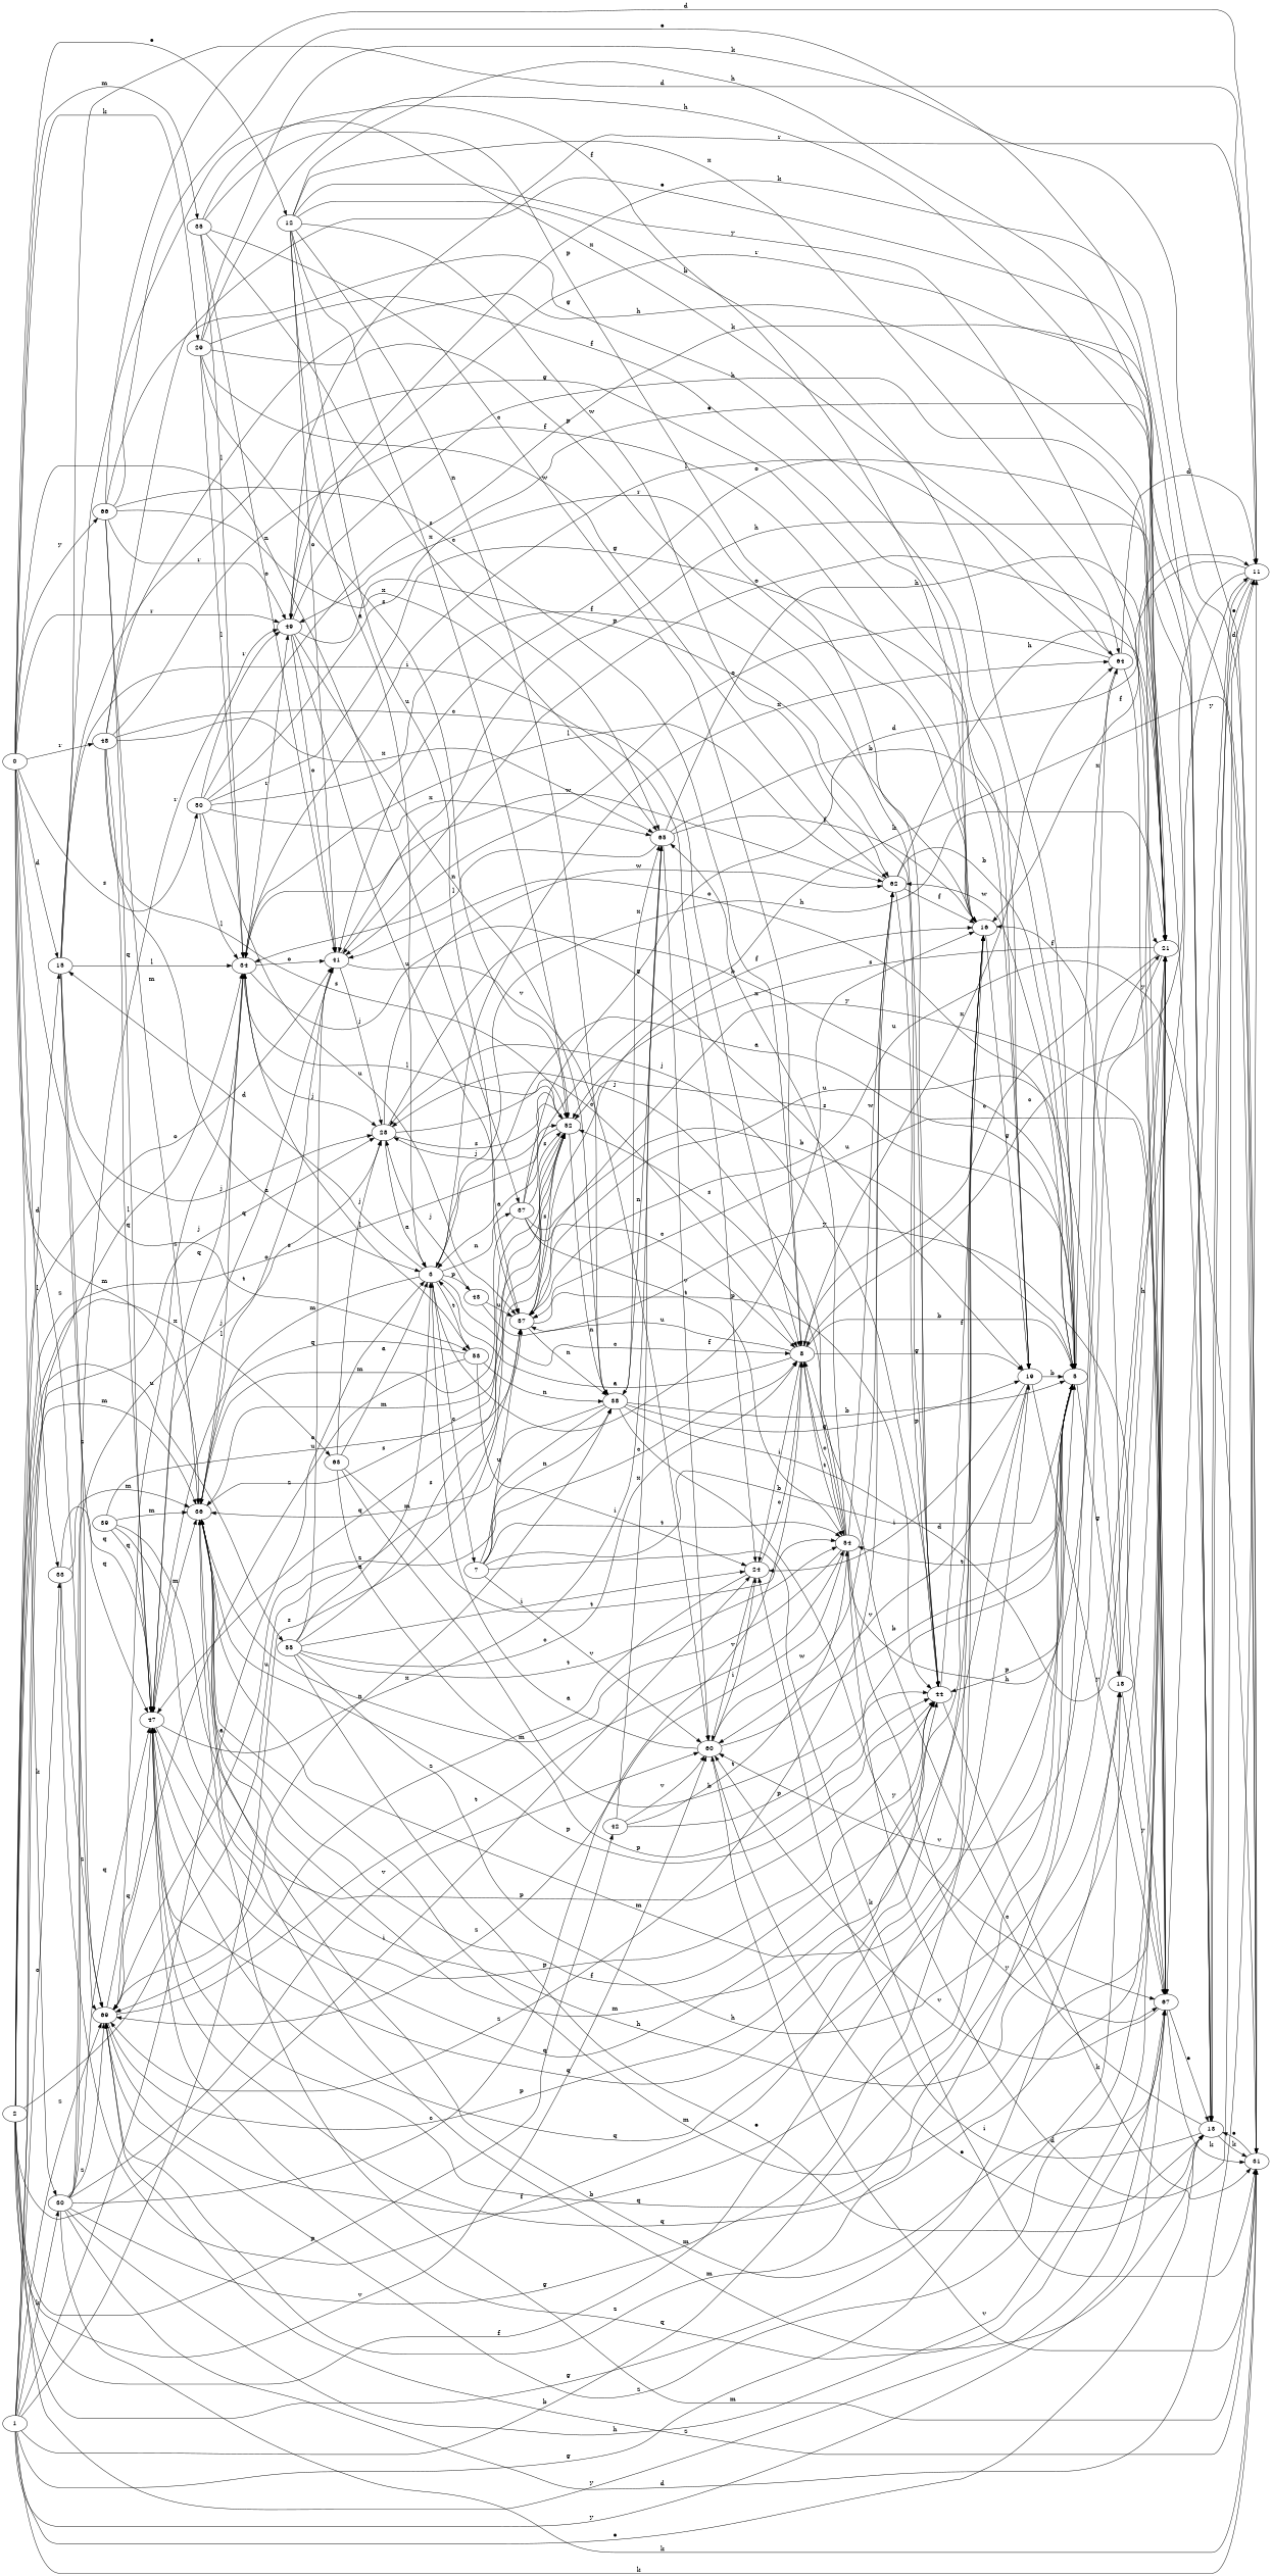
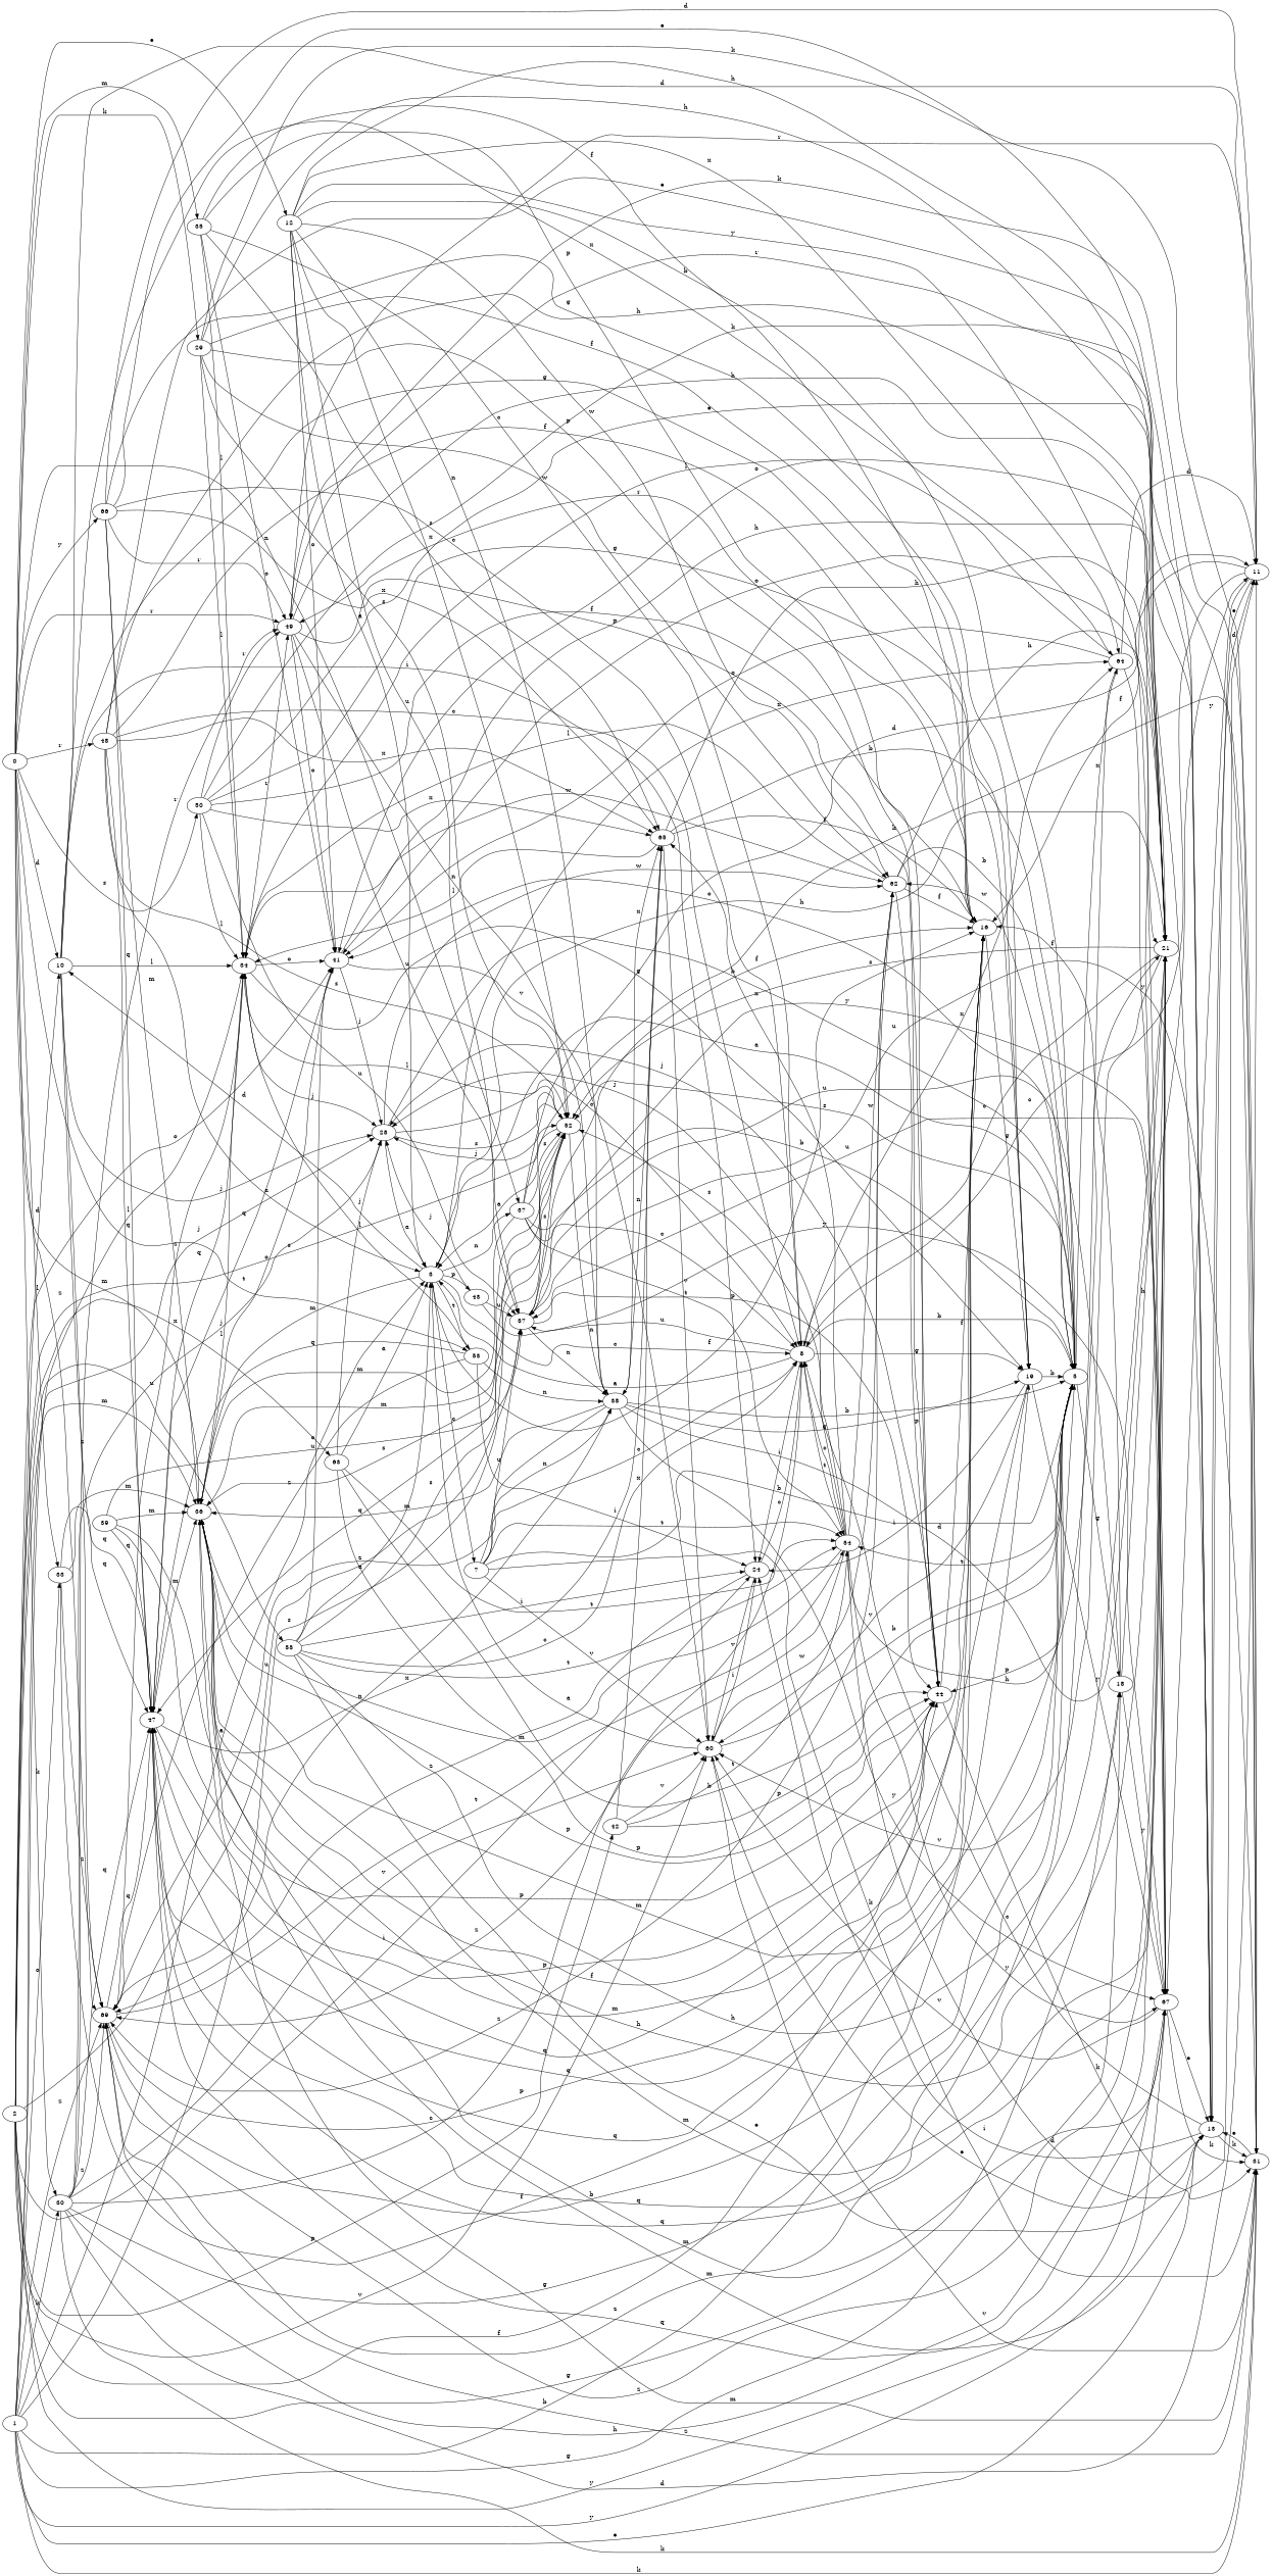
  strict digraph {
    rankdir=LR
    0
-   10 [label=15]
+   10
    12
    29
    30
    33
    35
    36
    37
    48
    49
    50
    53
    66
    69
    28
    34
    24
    64
    47
    19
    11
    3
    5
    52
    67
    41
    57
    21
    62
    38
    31
    16
    44
    60
    8
    65
    54
    13
    1
    18
    7
    43
    39
    2
    42
    55
    63
    0 -> 10 [label=d]
    0 -> 12 [label=e]
    0 -> 29 [label=k]
    0 -> 30 [label=k]
    0 -> 33 [label=l]
    0 -> 35 [label=m]
    0 -> 36 [label=m]
    0 -> 37 [label=n]
    0 -> 48 [label=r]
    0 -> 49 [label=r]
    0 -> 50 [label=s]
    0 -> 53 [label=t]
    0 -> 66 [label=y]
    0 -> 69 [label=z]
    10 -> 69 [label=z]
    10 -> 28 [label=j]
    10 -> 34 [label=l]
    10 -> 24 [label=i]
    10 -> 64 [label=x]
    10 -> 47 [label=q]
    10 -> 19 [label=g]
    10 -> 11 [label=d]
    12 -> 64 [label=x]
    12 -> 3 [label=a]
    12 -> 5 [label=b]
    12 -> 52 [label=s]
    12 -> 67 [label=y]
    12 -> 41 [label=o]
    12 -> 57 [label=u]
    12 -> 21 [label=h]
    12 -> 62 [label=w]
    12 -> 38 [label=n]
    29 -> 34 [label=l]
    29 -> 52 [label=s]
    29 -> 21 [label=h]
    29 -> 62 [label=w]
    29 -> 31 [label=k]
    29 -> 16 [label=f]
    29 -> 44 [label=p]
    30 -> 49 [label=r]
    30 -> 69 [label=z]
    30 -> 28 [label=j]
    30 -> 47 [label=q]
    30 -> 19 [label=g]
    30 -> 11 [label=d]
    30 -> 21 [label=h]
    30 -> 31 [label=k]
    30 -> 60 [label=v]
    30 -> 8 [label=c]
    33 -> 36 [label=m]
    33 -> 69 [label=z]
    33 -> 47 [label=q]
    33 -> 16 [label=f]
    35 -> 34 [label=l]
    35 -> 41 [label=o]
    35 -> 16 [label=f]
    35 -> 44 [label=p]
    35 -> 8 [label=c]
    35 -> 65 [label=x]
    36 -> 34 [label=l]
    36 -> 52 [label=s]
    36 -> 41 [label=o]
    36 -> 16 [label=f]
    36 -> 44 [label=p]
    37 -> 36 [label=m]
    37 -> 11 [label=d]
    37 -> 5 [label=b]
    37 -> 52 [label=s]
    37 -> 31 [label=k]
    37 -> 8 [label=c]
    37 -> 54 [label=t]
    48 -> 47 [label=q]
    48 -> 3 [label=a]
    48 -> 52 [label=s]
    48 -> 21 [label=h]
    48 -> 16 [label=f]
    48 -> 8 [label=c]
    48 -> 65 [label=x]
    48 -> 13 [label=e]
    49 -> 41 [label=o]
    49 -> 57 [label=u]
    49 -> 21 [label=h]
    49 -> 38 [label=n]
    49 -> 31 [label=k]
    49 -> 44 [label=p]
    50 -> 49 [label=r]
    50 -> 34 [label=l]
    50 -> 19 [label=g]
    50 -> 57 [label=u]
    50 -> 31 [label=k]
    50 -> 16 [label=f]
    50 -> 65 [label=x]
    50 -> 13 [label=e]
    53 -> 69 [label=z]
    53 -> 34 [label=l]
    53 -> 24 [label=i]
    53 -> 47 [label=q]
    53 -> 38 [label=n]
    66 -> 36 [label=m]
    66 -> 49 [label=r]
    66 -> 47 [label=q]
    66 -> 19 [label=g]
    66 -> 11 [label=d]
    66 -> 8 [label=c]
    66 -> 65 [label=x]
    66 -> 13 [label=e]
    69 -> 47 [label=q]
    69 -> 5 [label=b]
    69 -> 38 [label=n]
    69 -> 44 [label=p]
    69 -> 54 [label=t]
    28 -> 3 [label=a]
    28 -> 5 [label=b]
    28 -> 52 [label=s]
    28 -> 62 [label=w]
    28 -> 8 [label=c]
    34 -> 49 [label=r]
    34 -> 69 [label=z]
    34 -> 28 [label=j]
    34 -> 47 [label=q]
    34 -> 19 [label=g]
    34 -> 41 [label=o]
    34 -> 62 [label=w]
    24 -> 69 [label=z]
    24 -> 60 [label=v]
    24 -> 8 [label=c]
    64 -> 69 [label=z]
    64 -> 34 [label=l]
    64 -> 11 [label=d]
    64 -> 67 [label=y]
    64 -> 41 [label=o]
    47 -> 36 [label=m]
    47 -> 44 [label=p]
    47 -> 65 [label=x]
    19 -> 36 [label=m]
    19 -> 24 [label=i]
    19 -> 5 [label=b]
    19 -> 67 [label=y]
    19 -> 60 [label=v]
    11 -> 49 [label=r]
    11 -> 67 [label=y]
    11 -> 16 [label=f]
    11 -> 8 [label=c]
    11 -> 13 [label=e]
    3 -> 10 [label=d]
    3 -> 36 [label=m]
    3 -> 37 [label=n]
    3 -> 53 [label=t]
    3 -> 64 [label=x]
    3 -> 21 [label=h]
    3 -> 16 [label=f]
    3 -> 8 [label=c]
    3 -> 7 [label=c]
    3 -> 43 [label=p]
    5 -> 36 [label=m]
    5 -> 64 [label=x]
    5 -> 47 [label=q]
    5 -> 3 [label=a]
    5 -> 52 [label=s]
    5 -> 41 [label=o]
    5 -> 62 [label=w]
    5 -> 44 [label=p]
    5 -> 54 [label=t]
    5 -> 18 [label=g]
    52 -> 36 [label=m]
    52 -> 28 [label=j]
    52 -> 34 [label=l]
    52 -> 47 [label=q]
    52 -> 3 [label=a]
    52 -> 38 [label=n]
    67 -> 36 [label=m]
    67 -> 47 [label=q]
    67 -> 41 [label=o]
    67 -> 57 [label=u]
    67 -> 31 [label=k]
    67 -> 60 [label=v]
    67 -> 13 [label=e]
    41 -> 28 [label=j]
    41 -> 47 [label=q]
    41 -> 21 [label=h]
    41 -> 60 [label=v]
    57 -> 52 [label=s]
    57 -> 67 [label=y]
    57 -> 38 [label=n]
    57 -> 16 [label=f]
    57 -> 44 [label=p]
    21 -> 36 [label=m]
    21 -> 69 [label=z]
    21 -> 47 [label=q]
    21 -> 52 [label=s]
    21 -> 41 [label=o]
    21 -> 60 [label=v]
    21 -> 8 [label=c]
    62 -> 69 [label=z]
    62 -> 34 [label=l]
    62 -> 5 [label=b]
    62 -> 21 [label=h]
    62 -> 16 [label=f]
    62 -> 44 [label=p]
    38 -> 36 [label=m]
    38 -> 69 [label=z]
    38 -> 19 [label=g]
    38 -> 11 [label=d]
    38 -> 5 [label=b]
    38 -> 67 [label=y]
    38 -> 65 [label=x]
    31 -> 36 [label=m]
    31 -> 69 [label=z]
    31 -> 57 [label=u]
    31 -> 60 [label=v]
    31 -> 13 [label=e]
    16 -> 49 [label=r]
    16 -> 47 [label=q]
    16 -> 19 [label=g]
    44 -> 28 [label=j]
    44 -> 47 [label=q]
    44 -> 31 [label=k]
    44 -> 16 [label=f]
    60 -> 24 [label=i]
    60 -> 3 [label=a]
    60 -> 5 [label=b]
    60 -> 62 [label=w]
    60 -> 13 [label=e]
    8 -> 24 [label=i]
    8 -> 64 [label=x]
    8 -> 19 [label=g]
    8 -> 3 [label=a]
    8 -> 5 [label=b]
    8 -> 57 [label=u]
    8 -> 54 [label=t]
    65 -> 34 [label=l]
    65 -> 5 [label=b]
    65 -> 21 [label=h]
    65 -> 38 [label=n]
    65 -> 16 [label=f]
    65 -> 60 [label=v]
    54 -> 36 [label=m]
    54 -> 69 [label=z]
    54 -> 28 [label=j]
    54 -> 11 [label=d]
    54 -> 52 [label=s]
    54 -> 67 [label=y]
    54 -> 21 [label=h]
    54 -> 62 [label=w]
    54 -> 8 [label=c]
    54 -> 65 [label=x]
    13 -> 36 [label=m]
    13 -> 49 [label=r]
    13 -> 24 [label=i]
    13 -> 11 [label=d]
    13 -> 31 [label=k]
    13 -> 8 [label=c]
    1 -> 30 [label=k]
    1 -> 33 [label=o]
    1 -> 69 [label=z]
    1 -> 28 [label=j]
    1 -> 34 [label=l]
    1 -> 3 [label=a]
    1 -> 5 [label=b]
    1 -> 52 [label=s]
    1 -> 67 [label=y]
    1 -> 31 [label=k]
    1 -> 13 [label=e]
    1 -> 18 [label=g]
    18 -> 47 [label=q]
    18 -> 67 [label=y]
    18 -> 57 [label=u]
    18 -> 21 [label=h]
    18 -> 16 [label=f]
    7 -> 5 [label=b]
    7 -> 57 [label=u]
    7 -> 38 [label=n]
    7 -> 31 [label=k]
    7 -> 60 [label=v]
    7 -> 8 [label=c]
    7 -> 54 [label=t]
    43 -> 28 [label=j]
    43 -> 67 [label=y]
    43 -> 57 [label=u]
    39 -> 36 [label=m]
    39 -> 47 [label=q]
    39 -> 57 [label=u]
    39 -> 21 [label=h]
    39 -> 44 [label=p]
    2 -> 10 [label=d]
    2 -> 36 [label=m]
    2 -> 24 [label=i]
    2 -> 52 [label=s]
    2 -> 67 [label=y]
    2 -> 41 [label=o]
    2 -> 57 [label=u]
    2 -> 16 [label=f]
    2 -> 60 [label=v]
    2 -> 18 [label=g]
    2 -> 42 [label=p]
    2 -> 55 [label=u]
    2 -> 63 [label=x]
    42 -> 44 [label=p]
    42 -> 60 [label=v]
    42 -> 65 [label=x]
    42 -> 54 [label=t]
    55 -> 24 [label=i]
    55 -> 3 [label=a]
    55 -> 52 [label=s]
    55 -> 41 [label=o]
    55 -> 21 [label=h]
    55 -> 8 [label=c]
    55 -> 54 [label=t]
    55 -> 13 [label=e]
    63 -> 28 [label=j]
    63 -> 3 [label=a]
    63 -> 5 [label=b]
    63 -> 44 [label=p]
    63 -> 54 [label=t]
  }
